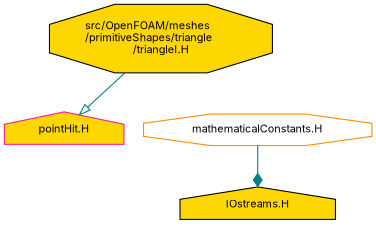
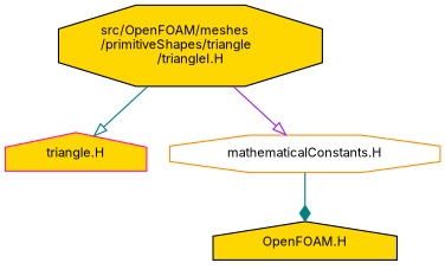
  digraph {
    fontname=Inter
    node [color=black fillcolor=gold fontname=Inter fontsize=10 shape=octagon style=filled]
    edge [arrowhead=onormal color=teal fontname=Inter fontsize=10 labelfontname=FreeSans labelfontsize=10 style=solid]
    n1 [fontcolor=black height=0.2 label="src/OpenFOAM/meshes\l/primitiveShapes/triangle\l/triangleI.H" width=0.4]
-   n2 [color=deeppink height=0.2 label="pointHit.H" shape=house width=0.4]
+   n2 [color=deeppink height=0.2 label="triangle.H" shape=house width=0.4]
    n3 [color=darkorange fillcolor=white height=0.2 label="mathematicalConstants.H" width=0.4]
-   n4 [height=0.2 label="IOstreams.H" shape=house width=0.4]
+   n4 [height=0.2 label="OpenFOAM.H" shape=house width=0.4]
    n1 -> n2
+   n1 -> n3 [color=purple]
    n3 -> n4 [arrowhead=diamond]
  }
